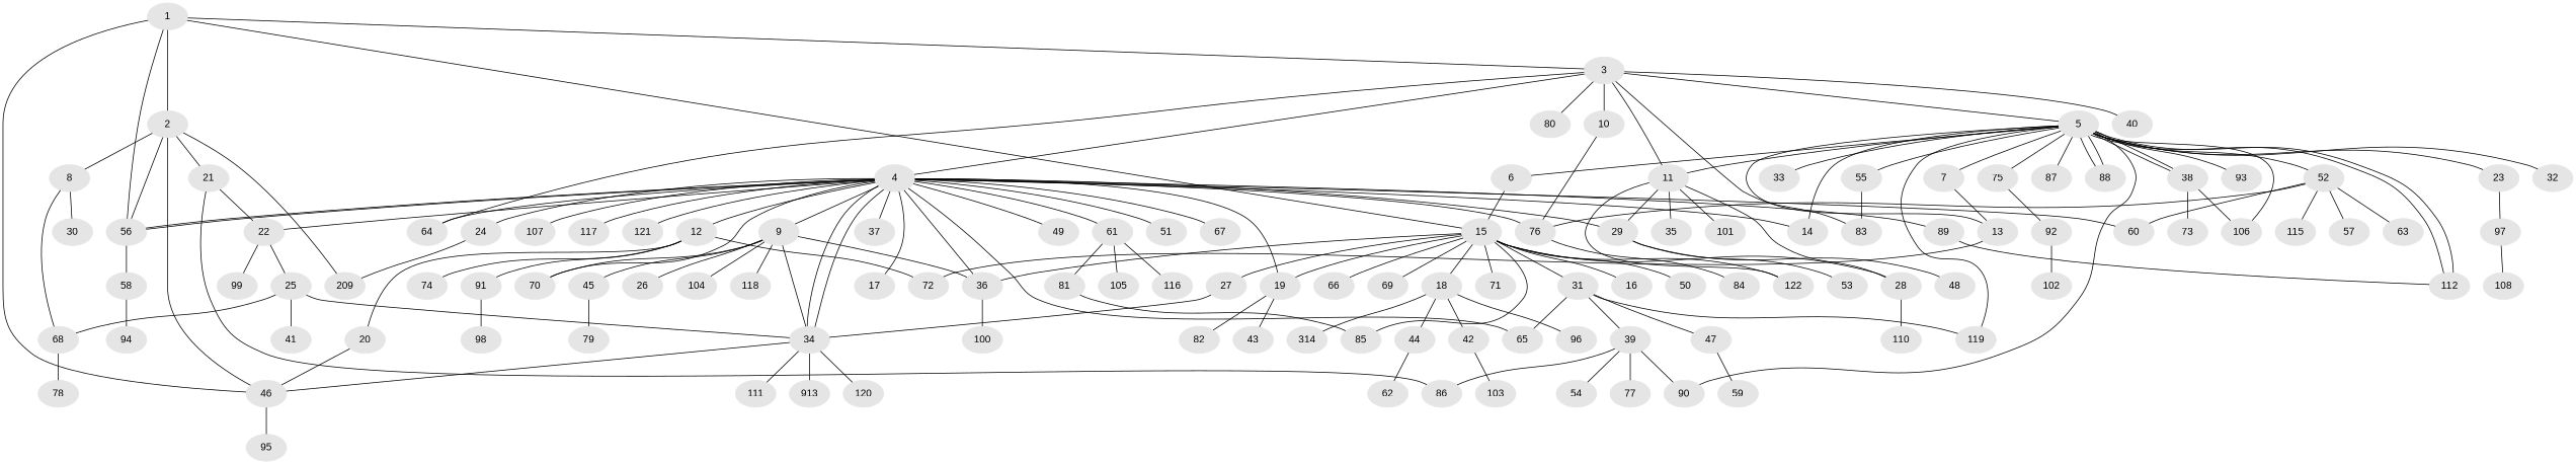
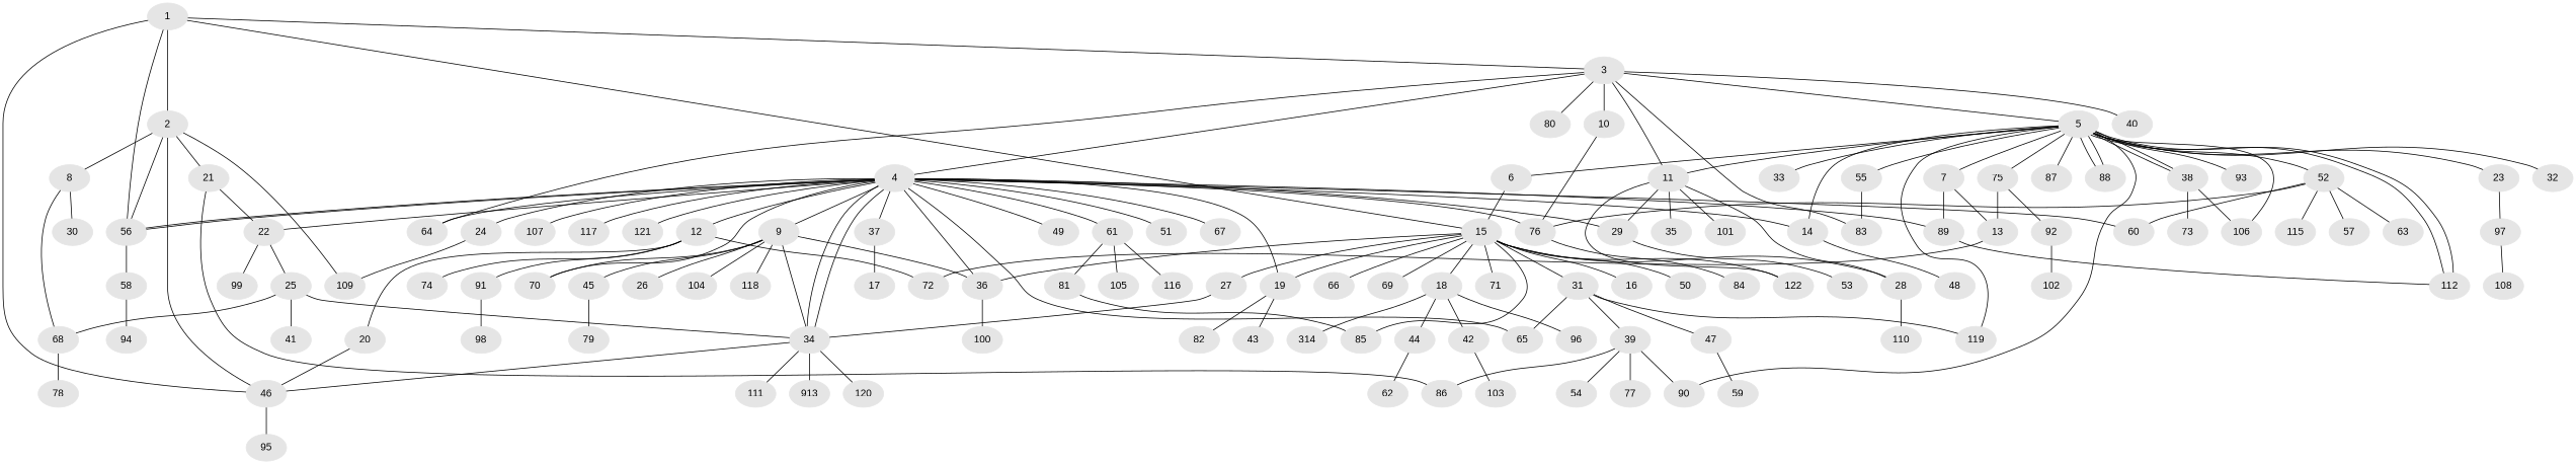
  graph {
    fontname="Liberation Sans"
    node [color=gray90 fontname="Liberation Sans" style=filled]
    edge [fontname="Liberation Sans"]
    1
    2
    3
    15
    46
    56
    8
    21
-   109 [label=209]
+   109
    4
    5
    10
    11
    40
    64
    80
    83
    19
    36
    28
    122
    16
    18
    27
    31
    50
    66
    69
    71
    85
    95
    58
    30
    68
    22
    86
    9
    12
    14
    17
    24
    29
    34
    37
    49
    51
    60
    61
    65
    67
    70
    76
    89
    107
    117
    121
    6
    7
    13
    23
    32
    33
    38
    52
    55
    75
    87
    88
    90
    93
    106
    112
    119
    35
    101
    26
    45
    104
    118
    20
    72
    74
    91
    48
    43
    82
    25
    99
    53
    111
    n91 [label=913]
    120
    100
    81
    105
    116
    84
    97
    73
    57
    63
    115
    92
    78
    79
    110
    98
    42
    44
    96
    n111 [label=314]
    39
    47
    103
    62
    41
    108
    54
    77
    59
    94
    102
    1 -- 2
    1 -- 3
    1 -- 15
    1 -- 46
    1 -- 56
    2 -- 46
    2 -- 56
    2 -- 8
    2 -- 21
    2 -- 109
    3 -- 4
    3 -- 5
    3 -- 10
    3 -- 11
    3 -- 40
    3 -- 64
    3 -- 80
    3 -- 83
    15 -- 19
    15 -- 36
    15 -- 28
    15 -- 122
    15 -- 16
    15 -- 18
    15 -- 27
    15 -- 31
    15 -- 50
    15 -- 66
    15 -- 69
    15 -- 71
    15 -- 85
    46 -- 95
    56 -- 58
    8 -- 30
    8 -- 68
    21 -- 22
    21 -- 86
    4 -- 56
    4 -- 56
    4 -- 64
    4 -- 19
    4 -- 36
    4 -- 22
    4 -- 9
    4 -- 12
    4 -- 14
-   4 -- 17
+   37 -- 17
    4 -- 24
    4 -- 29
    4 -- 34
    4 -- 34
    4 -- 37
    4 -- 49
    4 -- 51
    4 -- 60
    4 -- 61
    4 -- 65
    4 -- 67
    4 -- 70
    4 -- 76
    4 -- 89
    4 -- 107
    4 -- 117
    4 -- 121
    5 -- 11
    5 -- 14
    5 -- 6
    5 -- 7
-   5 -- 13
+   75 -- 13
    5 -- 23
    5 -- 32
    5 -- 33
    5 -- 38
    5 -- 38
    5 -- 52
    5 -- 55
    5 -- 75
    5 -- 87
    5 -- 88
    5 -- 88
    5 -- 90
    5 -- 93
    5 -- 106
    5 -- 112
    5 -- 112
    5 -- 119
    10 -- 76
    11 -- 28
    11 -- 122
    11 -- 29
    11 -- 35
    11 -- 101
    19 -- 43
    19 -- 82
    36 -- 100
    28 -- 110
    18 -- 42
    18 -- 44
    18 -- 96
    18 -- n111
    27 -- 34
    31 -- 65
    31 -- 119
    31 -- 39
    31 -- 47
    58 -- 94
    68 -- 78
    22 -- 25
    22 -- 99
    9 -- 36
    9 -- 34
    9 -- 70
    9 -- 26
    9 -- 45
    9 -- 104
    9 -- 118
    12 -- 20
    12 -- 72
    12 -- 74
    12 -- 91
-   29 -- 48
+   14 -- 48
    24 -- 109
    29 -- 53
    34 -- 46
    34 -- 111
    34 -- n91
    34 -- 120
    61 -- 81
    61 -- 105
    61 -- 116
    76 -- 84
    89 -- 112
    6 -- 15
+   7 -- 89
    7 -- 13
    13 -- 72
    23 -- 97
    38 -- 106
    38 -- 73
    52 -- 60
    52 -- 76
    52 -- 57
    52 -- 63
    52 -- 115
    55 -- 83
    75 -- 92
    45 -- 79
    20 -- 46
    91 -- 98
    25 -- 68
    25 -- 34
    25 -- 41
    81 -- 85
    97 -- 108
    92 -- 102
    42 -- 103
    44 -- 62
    39 -- 86
    39 -- 90
    39 -- 54
    39 -- 77
    47 -- 59
  }
